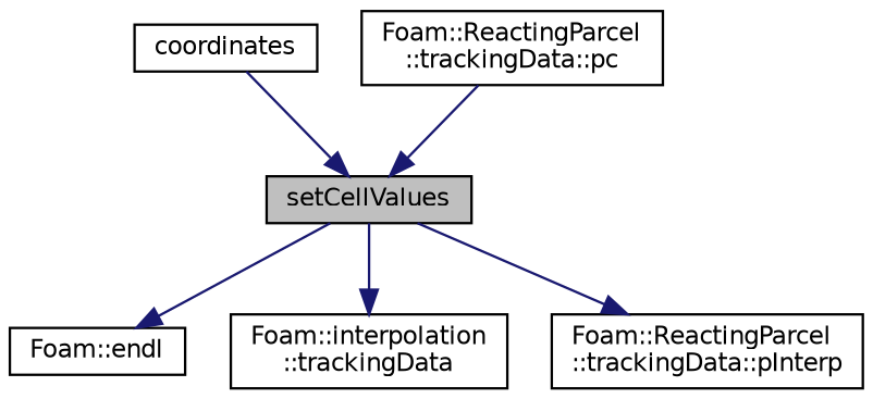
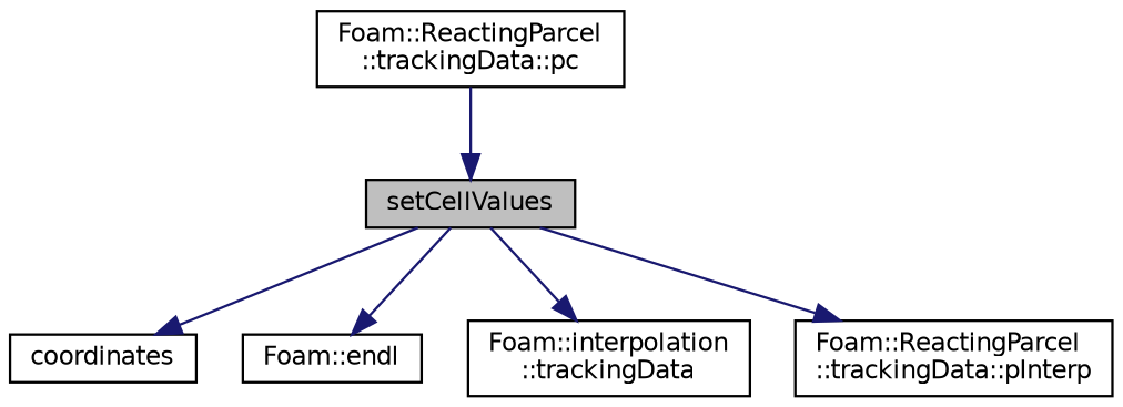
  digraph {
    rankdir=TB
    node [color=black fontname=Helvetica fontsize=10 shape=record]
    edge [color=midnightblue fontname=Helvetica fontsize=10 labelfontname=Helvetica labelfontsize=10 style=solid]
    n1 [fillcolor=grey75 fontcolor=black height=0.2 label=setCellValues style=filled width=0.4]
    n2 [height=0.2 label=coordinates width=0.4]
    n3 [height=0.2 label="Foam::endl" width=0.4]
    n4 [height=0.2 label="Foam::interpolation\l::trackingData" width=0.4]
    n5 [height=0.2 label="Foam::ReactingParcel\l::trackingData::pInterp" width=0.4]
    n6 [height=0.2 label="Foam::ReactingParcel\l::trackingData::pc" width=0.4]
-   n2 -> n1
+   n1 -> n2
    n1 -> n3
    n1 -> n4
    n1 -> n5
    n6 -> n1
  }
